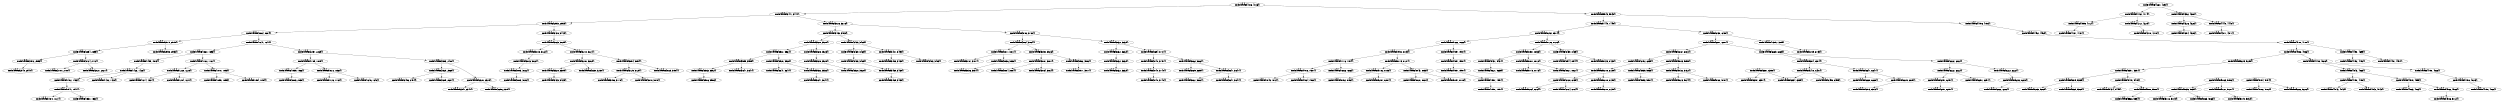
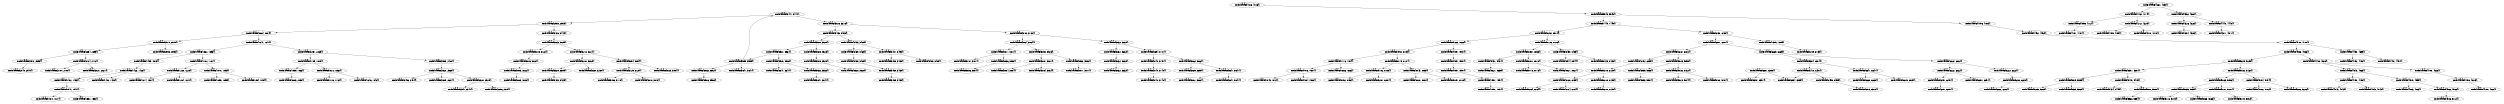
  digraph {
    n1 [label="Node{data=[4006, 4006]}"]
    n2 [label="Node{data=[3441, 3441]}"]
    n3 [label="Node{data=[5543, 5543]}"]
    n4 [label="Node{data=[2993, 2993]}"]
    n5 [label="Node{data=[3616, 3616]}"]
    n6 [label="Node{data=[4796, 4796]}"]
    n7 [label="Node{data=[7449, 7449]}"]
    n8 [label="Node{data=[2664, 2664]}"]
    n9 [label="Node{data=[3428, 3442]}"]
    n10 [label="Node{data=[3483, 3483]}"]
    n11 [label="Node{data=[3782, 3782]}"]
    n12 [label="Node{data=[1641, 1641]}"]
    n13 [label="Node{data=[2975, 2975]}"]
    n14 [label="Node{data=[3023, 3025]}"]
    n15 [label="Node{data=[1360, 1393]}"]
    n16 [label="Node{data=[2257, 2269]}"]
    n17 [label="Node{data=[2854, 2899]}"]
    n18 [label="Node{data=[2993, 2993]}"]
    n19 [label="Node{data=[1160, 1161]}"]
    n20 [label="Node{data=[1499, 1513]}"]
    n21 [label="Node{data=[1785, 1805]}"]
    n22 [label="Node{data=[2383, 2400]}"]
    n23 [label="Node{data=[1078, 1093]}"]
    n24 [label="Node{data=[1228, 1228]}"]
    n25 [label="Node{data=[1426, 1426]}"]
    n26 [label="Node{data=[1054, 1054]}"]
    n27 [label="Node{data=[1095, 1095]}"]
    n28 [label="Node{data=[1204, 1221]}"]
    n29 [label="Node{data=[1274, 1327]}"]
    n30 [label="Node{data=[1422, 1422]}"]
    n31 [label="Node{data=[1461, 1463]}"]
    n32 [label="Node{data=[1547, 1547]}"]
    n33 [label="Node{data=[1530, 1530]}"]
    n34 [label="Node{data=[1570, 1617]}"]
    n35 [label="Node{data=[1672, 1692]}"]
    n36 [label="Node{data=[1955, 1966]}"]
    n37 [label="Node{data=[2320, 2320]}"]
    n38 [label="Node{data=[2529, 2569]}"]
    n39 [label="Node{data=[1646, 1646]}"]
    n40 [label="Node{data=[1726, 1782]}"]
    n41 [label="Node{data=[2003, 2038]}"]
    n42 [label="Node{data=[2296, 2315]}"]
    n43 [label="Node{data=[2347, 2347]}"]
    n44 [label="Node{data=[2456, 2484]}"]
    n45 [label="Node{data=[2605, 2627]}"]
    n46 [label="Node{data=[2724, 2772]}"]
    n47 [label="Node{data=[2972, 2993]}"]
    n48 [label="Node{data=[2700, 2700]}"]
    n49 [label="Node{data=[2821, 2821]}"]
    n50 [label="Node{data=[2940, 2940]}"]
    n51 [label="Node{data=[3003, 3022]}"]
    n52 [label="Node{data=[3218, 3221]}"]
    n53 [label="Node{data=[3003, 3022]}"]
    n54 [label="Node{data=[3054, 3054]}"]
    n55 [label="Node{data=[3280, 3282]}"]
    n56 [label="Node{data=[3003, 3022]}"]
    n57 [label="Node{data=[3003, 3022]}"]
    n58 [label="Node{data=[3025, 3054]}"]
    n59 [label="Node{data=[3129, 3129]}"]
    n60 [label="Node{data=[3250, 3250]}"]
    n61 [label="Node{data=[3328, 3389]}"]
    n62 [label="Node{data=[3078, 3078]}"]
    n63 [label="Node{data=[3156, 3170]}"]
    n64 [label="Node{data=[3423, 3423]}"]
    n65 [label="Node{data=[3469, 3469]}"]
    n66 [label="Node{data=[3528, 3528]}"]
    n67 [label="Node{data=[3632, 3632]}"]
    n68 [label="Node{data=[3864, 3864]}"]
    n69 [label="Node{data=[3469, 3469]}"]
    n70 [label="Node{data=[3481, 3499]}"]
    n71 [label="Node{data=[3528, 3528]}"]
    n72 [label="Node{data=[3561, 3561]}"]
    n73 [label="Node{data=[3469, 3469]}"]
    n74 [label="Node{data=[3483, 3483]}"]
    n75 [label="Node{data=[3483, 3483]}"]
    n76 [label="Node{data=[3469, 3469]}"]
    n77 [label="Node{data=[3469, 3469]}"]
    n78 [label="Node{data=[3528, 3528]}"]
    n79 [label="Node{data=[3528, 3528]}"]
    n80 [label="Node{data=[3595, 3595]}"]
    n81 [label="Node{data=[3528, 3528]}"]
    n82 [label="Node{data=[3647, 3647]}"]
    n83 [label="Node{data=[3532, 3532]}"]
    n84 [label="Node{data=[3563, 3592]}"]
    n85 [label="Node{data=[3647, 3647]}"]
    n86 [label="Node{data=[3647, 3647]}"]
    n87 [label="Node{data=[3586, 3586]}"]
    n88 [label="Node{data=[3632, 3632]}"]
    n89 [label="Node{data=[3694, 3707]}"]
    n90 [label="Node{data=[3811, 3811]}"]
    n91 [label="Node{data=[3898, 3926]}"]
    n92 [label="Node{data=[3632, 3632]}"]
    n93 [label="Node{data=[3662, 3662]}"]
    n94 [label="Node{data=[3740, 3751]}"]
    n95 [label="Node{data=[3632, 3632]}"]
    n96 [label="Node{data=[3647, 3647]}"]
    n97 [label="Node{data=[3689, 3699]}"]
    n98 [label="Node{data=[3740, 3740]}"]
    n99 [label="Node{data=[3647, 3647]}"]
    n100 [label="Node{data=[3661, 3661]}"]
    n101 [label="Node{data=[3740, 3740]}"]
    n102 [label="Node{data=[3787, 3787]}"]
    n103 [label="Node{data=[3836, 3836]}"]
    n104 [label="Node{data=[3881, 3881]}"]
    n105 [label="Node{data=[3962, 3982]}"]
    n106 [label="Node{data=[3836, 3854]}"]
    n107 [label="Node{data=[3864, 3864]}"]
    n108 [label="Node{data=[3884, 3884]}"]
    n109 [label="Node{data=[3917, 3917]}"]
    n110 [label="Node{data=[4452, 4452]}"]
    n111 [label="Node{data=[6738, 6738]}"]
    n112 [label="Node{data=[8292, 8304]}"]
    n113 [label="Node{data=[4780, 4780]}"]
    n114 [label="Node{data=[4986, 4986]}"]
    n115 [label="Node{data=[4798, 4826]}"]
    n116 [label="Node{data=[5229, 5229]}"]
    n117 [label="Node{data=[4260, 4290]}"]
    n118 [label="Node{data=[4152, 4174]}"]
    n119 [label="Node{data=[4352, 4388]}"]
    n120 [label="Node{data=[4498, 4699]}"]
    n121 [label="Node{data=[4055, 4112]}"]
    n122 [label="Node{data=[4212, 4228]}"]
    n123 [label="Node{data=[4326, 4326]}"]
    n124 [label="Node{data=[4448, 4448]}"]
    n125 [label="Node{data=[4137, 4137]}"]
+   n126 [label="Node{data=[4199, 4199]}"]
    n127 [label="Node{data=[4218, 4218]}"]
    n128 [label="Node{data=[4294, 4326]}"]
    n129 [label="Node{data=[4371, 4371]}"]
    n130 [label="Node{data=[4491, 4491]}"]
    n131 [label="Node{data=[4752, 4752]}"]
    n132 [label="Node{data=[4798, 4826]}"]
    n133 [label="Node{data=[4846, 4863]}"]
+   n134 [label="Node{data=[5132, 5132]}"]
    n135 [label="Node{data=[5391, 5391]}"]
    n136 [label="Node{data=[4798, 4826]}"]
    n137 [label="Node{data=[4798, 4798]}"]
    n138 [label="Node{data=[4919, 4955]}"]
    n139 [label="Node{data=[4798, 4826]}"]
    n140 [label="Node{data=[4842, 4842]}"]
    n141 [label="Node{data=[4842, 4842]}"]
    n142 [label="Node{data=[4863, 4863]}"]
    n143 [label="Node{data=[4966, 4966]}"]
    n144 [label="Node{data=[4986, 5012]}"]
    n145 [label="Node{data=[5063, 5096]}"]
    n146 [label="Node{data=[5194, 5194]}"]
    n147 [label="Node{data=[5315, 5335]}"]
    n148 [label="Node{data=[5479, 5479]}"]
    n149 [label="Node{data=[5039, 5039]}"]
    n150 [label="Node{data=[5127, 5127]}"]
    n151 [label="Node{data=[5182, 5182]}"]
    n152 [label="Node{data=[5226, 5226]}"]
    n153 [label="Node{data=[5016, 5019]}"]
    n154 [label="Node{data=[5063, 5063]}"]
    n155 [label="Node{data=[5075, 5092]}"]
    n156 [label="Node{data=[5265, 5268]}"]
    n157 [label="Node{data=[5365, 5365]}"]
    n158 [label="Node{data=[5424, 5445]}"]
    n159 [label="Node{data=[5508, 5508]}"]
    n160 [label="Node{data=[5566, 5594]}"]
    n161 [label="Node{data=[6201, 6201]}"]
    n162 [label="Node{data=[7305, 7305]}"]
    n163 [label="Node{data=[7666, 7666]}"]
    n164 [label="Node{data=[8726, 8726]}"]
    n165 [label="Node{data=[6067, 6080]}"]
    n166 [label="Node{data=[6265, 6265]}"]
    n167 [label="Node{data=[6789, 6789]}"]
    n168 [label="Node{data=[5803, 5859]}"]
    n169 [label="Node{data=[6192, 6239]}"]
    n170 [label="Node{data=[6222, 6222]}"]
    n171 [label="Node{data=[6514, 6514]}"]
    n172 [label="Node{data=[5732, 5732]}"]
    n173 [label="Node{data=[5935, 5935]}"]
    n174 [label="Node{data=[6108, 6139]}"]
    n175 [label="Node{data=[5613, 5644]}"]
    n176 [label="Node{data=[5768, 5787]}"]
    n177 [label="Node{data=[5893, 5907]}"]
    n178 [label="Node{data=[6108, 6139]}"]
    n179 [label="Node{data=[6128, 6139]}"]
    n180 [label="Node{data=[6108, 6139]}"]
    n181 [label="Node{data=[6164, 6164]}"]
    n182 [label="Node{data=[6164, 6164]}"]
    n183 [label="Node{data=[6222, 6222]}"]
    n184 [label="Node{data=[6222, 6222]}"]
    n185 [label="Node{data=[6418, 6431]}"]
    n186 [label="Node{data=[6647, 6647]}"]
    n187 [label="Node{data=[6222, 6222]}"]
    n188 [label="Node{data=[6251, 6251]}"]
    n189 [label="Node{data=[6251, 6251]}"]
    n190 [label="Node{data=[6222, 6222]}"]
    n191 [label="Node{data=[6251, 6251]}"]
    n192 [label="Node{data=[6455, 6455]}"]
    n193 [label="Node{data=[6334, 6335]}"]
    n194 [label="Node{data=[6609, 6609]}"]
    n195 [label="Node{data=[6668, 6668]}"]
    n196 [label="Node{data=[6381, 6398]}"]
    n197 [label="Node{data=[6397, 6397]}"]
    n198 [label="Node{data=[6573, 6573]}"]
    n199 [label="Node{data=[7597, 7597]}"]
    n200 [label="Node{data=[7992, 8009]}"]
    n201 [label="Node{data=[8439, 8439]}"]
    n202 [label="Node{data=[8851, 8858]}"]
    n203 [label="Node{data=[7597, 7597]}"]
    n204 [label="Node{data=[7776, 7794]}"]
    n205 [label="Node{data=[8115, 8127]}"]
    n206 [label="Node{data=[7597, 7597]}"]
    n207 [label="Node{data=[7597, 7597]}"]
    n208 [label="Node{data=[7597, 7597]}"]
    n209 [label="Node{data=[7666, 7666]}"]
    n210 [label="Node{data=[7916, 7937]}"]
    n211 [label="Node{data=[8043, 8053]}"]
    n212 [label="Node{data=[8182, 8183]}"]
    n213 [label="Node{data=[7849, 7872]}"]
    n214 [label="Node{data=[7964, 7982]}"]
    n215 [label="Node{data=[8020, 8020]}"]
    n216 [label="Node{data=[8097, 8108]}"]
    n217 [label="Node{data=[8152, 8152]}"]
    n218 [label="Node{data=[8287, 8287]}"]
    n219 [label="Node{data=[8423, 8423]}"]
    n220 [label="Node{data=[8544, 8544]}"]
    n221 [label="Node{data=[8801, 8812]}"]
    n222 [label="Node{data=[9431, 9431]}"]
    n223 [label="Node{data=[8773, 8773]}"]
    n224 [label="Node{data=[8821, 8821]}"]
    n225 [label="Node{data=[9621, 9635]}"]
-   n1 -> n2
+   n80 -> n2
    n1 -> n3
    n2 -> n4
    n2 -> n5
    n3 -> n6
    n3 -> n7
    n4 -> n8
    n4 -> n9
    n5 -> n10
    n5 -> n11
    n6 -> n110
    n7 -> n111
    n7 -> n112
    n8 -> n12
    n8 -> n13
    n9 -> n14
    n10 -> n65
    n10 -> n66
    n11 -> n67
    n11 -> n68
    n12 -> n15
    n12 -> n16
    n13 -> n17
    n13 -> n18
    n14 -> n51
    n14 -> n52
    n15 -> n19
    n15 -> n20
    n16 -> n21
    n16 -> n22
    n17 -> n46
    n17 -> n47
    n19 -> n23
    n19 -> n24
    n20 -> n25
    n21 -> n35
    n21 -> n36
-   n22 -> n37
+   n38 -> n37
    n22 -> n38
    n23 -> n26
    n23 -> n27
    n24 -> n28
    n24 -> n29
    n25 -> n30
    n25 -> n31
    n31 -> n32
    n32 -> n33
    n32 -> n34
    n35 -> n39
    n35 -> n40
    n36 -> n41
    n37 -> n42
    n37 -> n43
    n38 -> n44
    n38 -> n45
    n46 -> n48
    n46 -> n49
    n47 -> n50
    n51 -> n53
    n52 -> n54
    n52 -> n55
    n53 -> n56
    n54 -> n58
    n54 -> n59
    n55 -> n60
    n55 -> n61
    n56 -> n57
    n59 -> n62
    n59 -> n63
    n61 -> n64
    n65 -> n69
    n65 -> n70
    n66 -> n71
    n66 -> n72
    n67 -> n88
    n67 -> n89
    n68 -> n90
    n68 -> n91
    n69 -> n73
    n70 -> n74
    n70 -> n75
    n71 -> n78
    n72 -> n79
    n72 -> n80
    n73 -> n76
    n76 -> n77
    n78 -> n81
    n79 -> n82
    n79 -> n83
    n80 -> n84
    n80 -> n85
    n83 -> n86
    n84 -> n87
    n88 -> n92
    n89 -> n93
    n89 -> n94
    n90 -> n102
    n90 -> n103
    n91 -> n104
    n91 -> n105
    n92 -> n95
    n93 -> n96
    n93 -> n97
    n94 -> n98
    n96 -> n99
    n96 -> n100
    n98 -> n101
    n103 -> n106
    n104 -> n107
    n104 -> n108
    n105 -> n109
    n110 -> n113
    n111 -> n161
    n111 -> n162
    n112 -> n163
    n112 -> n164
    n113 -> n114
    n113 -> n120
    n114 -> n115
    n114 -> n116
    n115 -> n132
    n115 -> n133
+   n116 -> n134
    n116 -> n135
    n117 -> n118
    n117 -> n119
    n118 -> n121
    n118 -> n122
    n119 -> n123
    n119 -> n124
    n120 -> n130
    n120 -> n131
    n121 -> n125
+   n122 -> n126
    n122 -> n127
    n123 -> n128
    n124 -> n129
    n132 -> n136
    n133 -> n137
    n133 -> n138
+   n134 -> n145
+   n134 -> n146
    n135 -> n147
    n135 -> n148
    n136 -> n139
    n137 -> n140
    n137 -> n141
    n138 -> n142
    n138 -> n143
    n143 -> n144
    n145 -> n149
    n145 -> n150
    n146 -> n151
    n146 -> n152
    n147 -> n156
    n147 -> n157
    n148 -> n158
    n148 -> n159
    n149 -> n153
    n149 -> n154
    n150 -> n155
    n159 -> n160
    n161 -> n165
    n161 -> n166
    n162 -> n167
    n163 -> n199
    n163 -> n200
    n164 -> n201
    n164 -> n202
    n165 -> n168
    n165 -> n169
    n166 -> n170
    n166 -> n171
    n168 -> n172
    n168 -> n173
    n169 -> n174
    n170 -> n183
    n170 -> n184
    n171 -> n185
    n171 -> n186
    n172 -> n175
    n172 -> n176
    n173 -> n177
    n174 -> n178
    n174 -> n179
    n178 -> n180
    n179 -> n181
    n179 -> n182
    n183 -> n187
    n184 -> n188
    n184 -> n189
    n185 -> n192
    n185 -> n193
    n186 -> n194
    n186 -> n195
    n187 -> n190
    n189 -> n191
-   n194 -> n198
+   n192 -> n198
    n196 -> n193
    n196 -> n197
    n199 -> n203
    n200 -> n204
    n200 -> n205
    n201 -> n219
    n201 -> n220
    n202 -> n221
    n202 -> n222
    n203 -> n206
    n204 -> n209
    n204 -> n210
    n205 -> n211
    n205 -> n212
    n206 -> n207
    n207 -> n208
    n210 -> n213
    n210 -> n214
    n211 -> n215
    n211 -> n216
    n212 -> n217
    n212 -> n218
    n221 -> n223
    n221 -> n224
    n222 -> n225
  }
